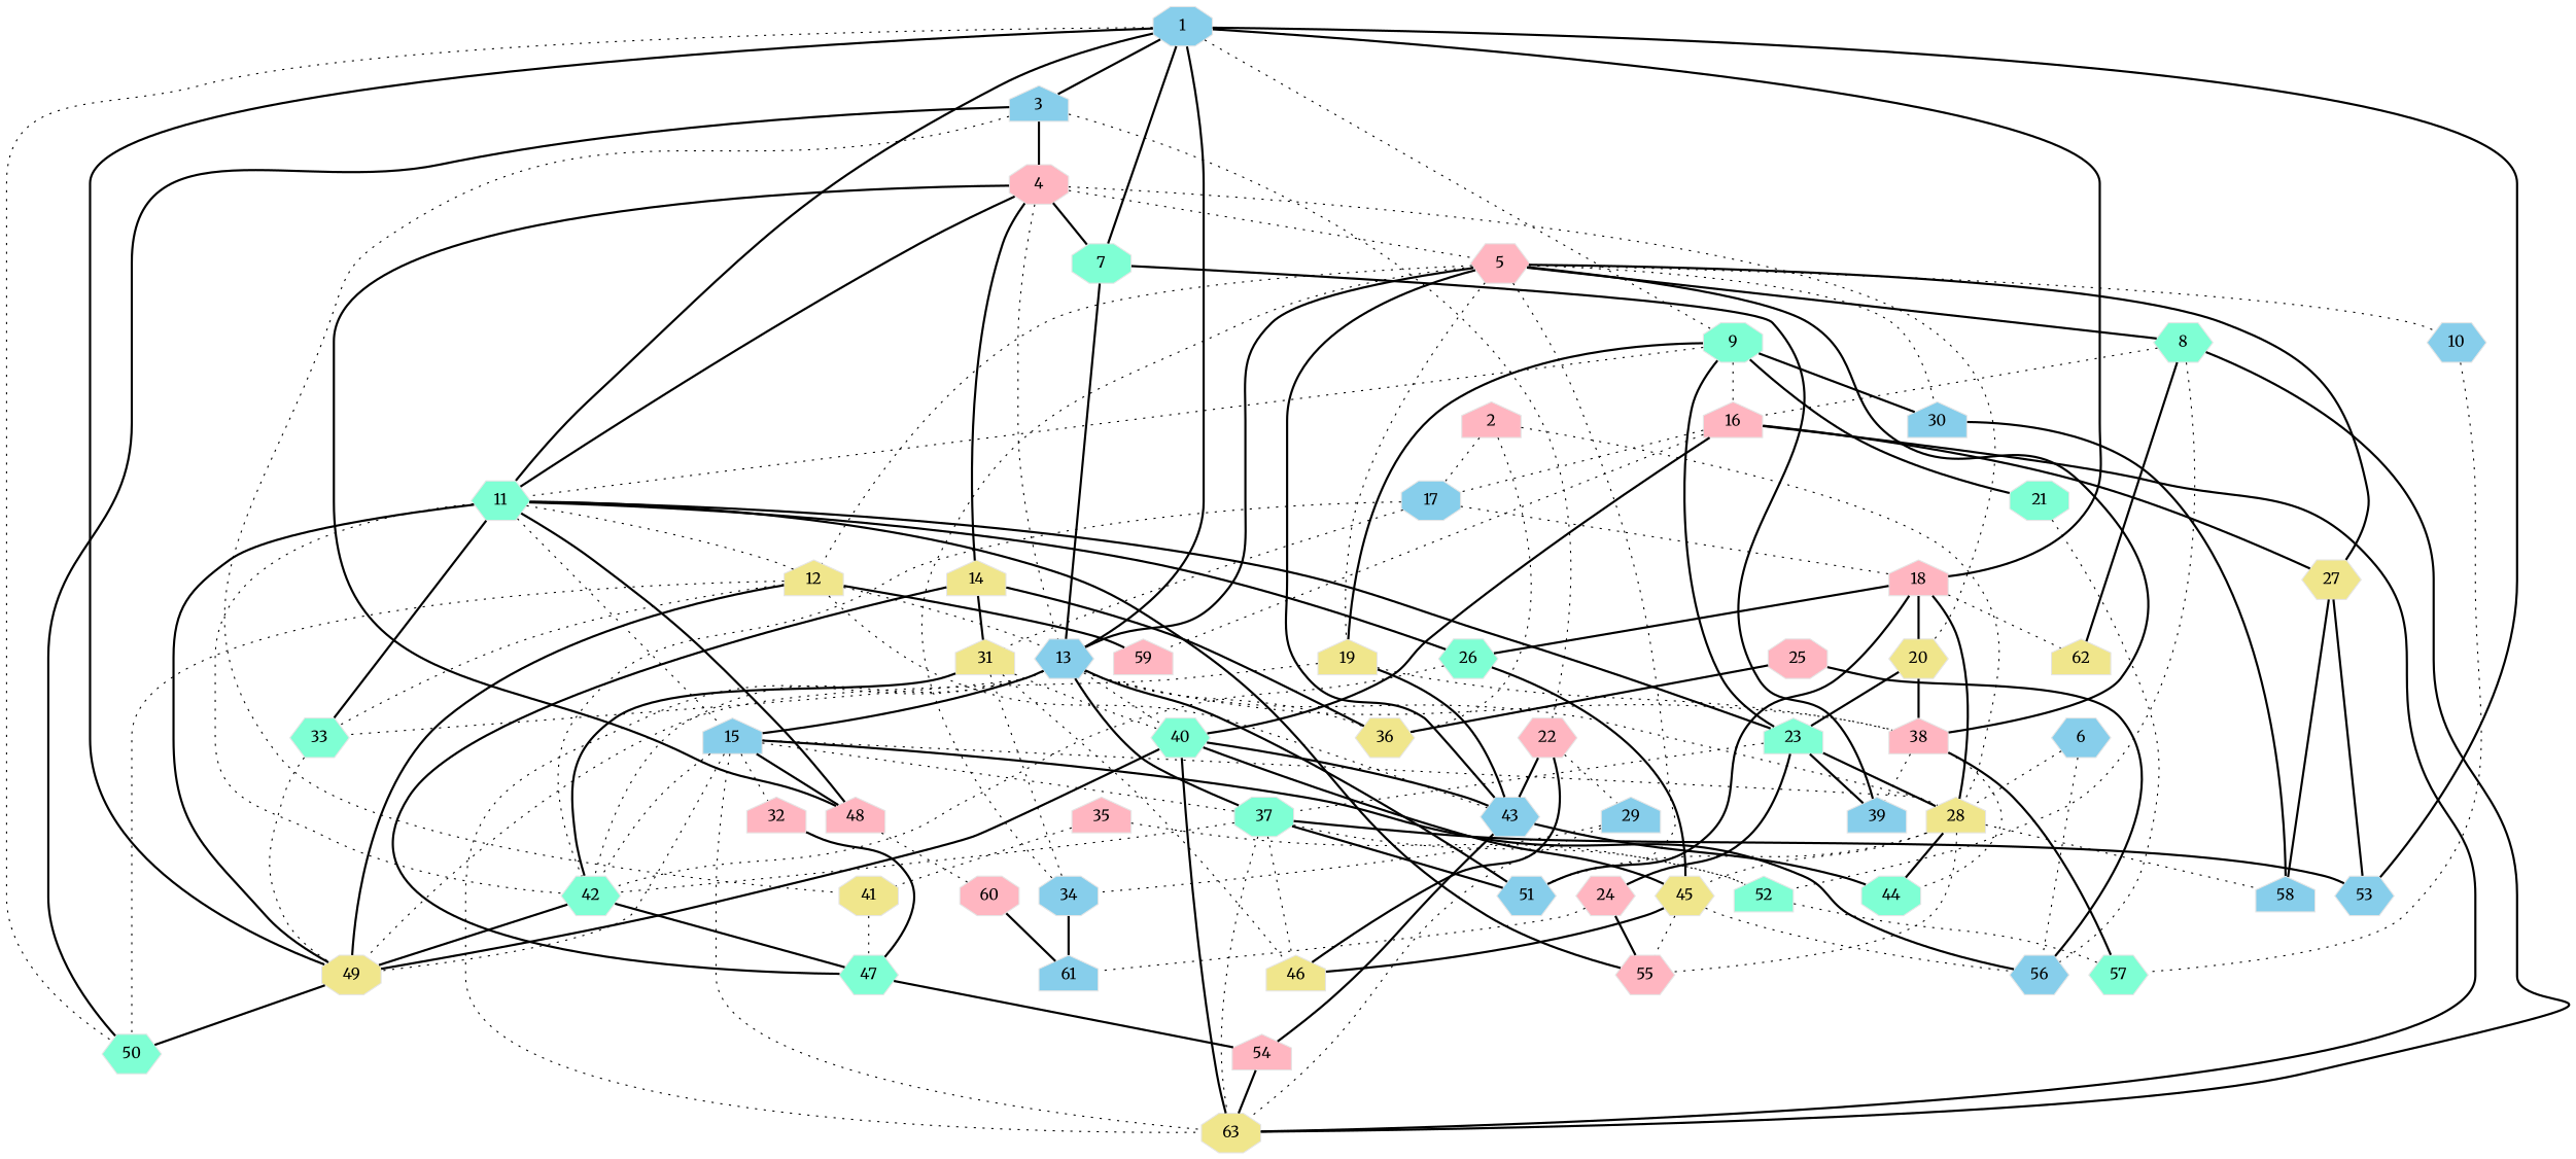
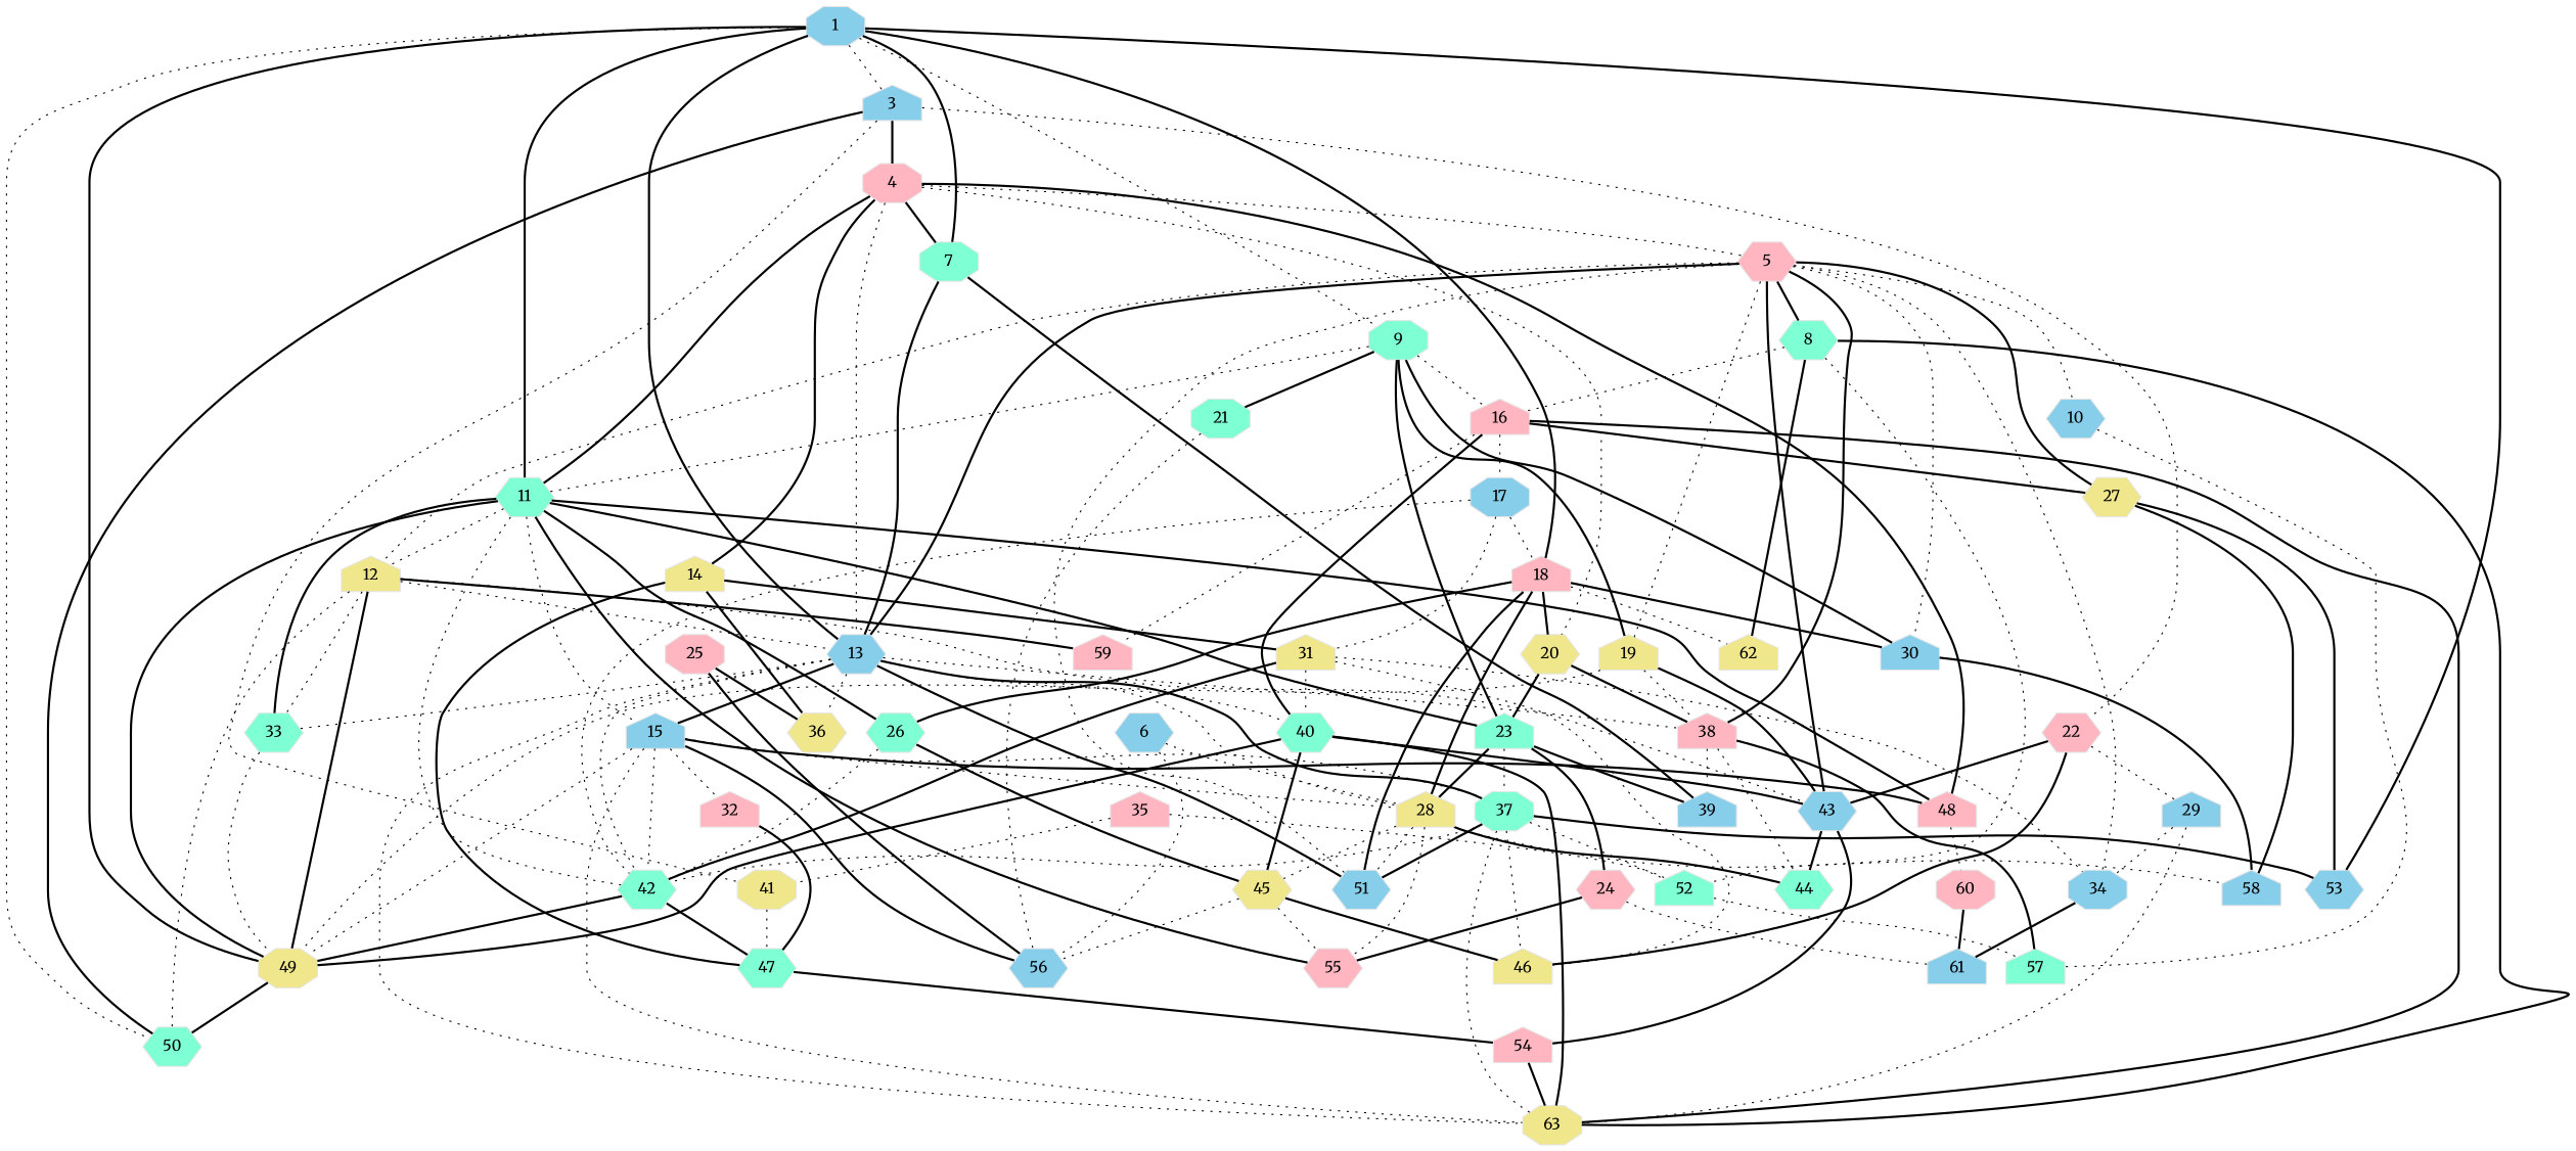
  graph {
    fontname=Merriweather
    node [color=gray90 fillcolor=skyblue fontname=Merriweather shape=house style=filled]
    edge [fontname=Merriweather style=bold weight=1.0]
    1 [shape=octagon]
    3
    7 [fillcolor=aquamarine shape=octagon]
    9 [fillcolor=aquamarine shape=octagon]
    11 [fillcolor=aquamarine shape=hexagon]
    13 [shape=hexagon]
    18 [fillcolor=lightpink]
    49 [fillcolor=khaki shape=octagon]
    50 [fillcolor=aquamarine shape=hexagon]
    53 [shape=hexagon]
    4 [fillcolor=lightpink shape=octagon]
    22 [fillcolor=lightpink shape=hexagon]
    41 [fillcolor=khaki shape=octagon]
    39
    19 [fillcolor=khaki]
    30
    16 [fillcolor=lightpink]
    21 [fillcolor=aquamarine shape=octagon]
    23 [fillcolor=aquamarine]
    48 [fillcolor=lightpink]
    12 [fillcolor=khaki]
    15
    26 [fillcolor=aquamarine shape=hexagon]
    33 [fillcolor=aquamarine shape=hexagon]
    42 [fillcolor=aquamarine shape=hexagon]
    55 [fillcolor=lightpink shape=hexagon]
    28 [fillcolor=khaki]
    36 [fillcolor=khaki shape=hexagon]
    38 [fillcolor=lightpink]
    51 [shape=hexagon]
    63 [fillcolor=khaki shape=octagon]
    37 [fillcolor=aquamarine shape=octagon]
    40 [fillcolor=aquamarine shape=hexagon]
    20 [fillcolor=khaki shape=hexagon]
    62 [fillcolor=khaki]
-   2 [fillcolor=lightpink]
    17 [shape=octagon]
    31 [fillcolor=khaki]
    45 [fillcolor=khaki shape=hexagon]
    58
-   44 [fillcolor=aquamarine shape=octagon]
+   44 [fillcolor=aquamarine shape=hexagon]
    5 [fillcolor=lightpink shape=hexagon]
    14 [fillcolor=khaki]
    43 [shape=hexagon]
    29
    46 [fillcolor=khaki]
    47 [fillcolor=aquamarine shape=hexagon]
    8 [fillcolor=aquamarine shape=hexagon]
    10 [shape=hexagon]
    27 [fillcolor=khaki shape=hexagon]
    34 [shape=octagon]
    60 [fillcolor=lightpink shape=octagon]
    52 [fillcolor=aquamarine]
-   57 [fillcolor=aquamarine shape=hexagon]
+   57 [fillcolor=aquamarine]
    59 [fillcolor=lightpink]
    61
    54 [fillcolor=lightpink]
    6 [shape=hexagon]
    56 [shape=hexagon]
    24 [fillcolor=lightpink shape=hexagon]
    32 [fillcolor=lightpink]
    25 [fillcolor=lightpink shape=octagon]
    35 [fillcolor=lightpink]
-   1 -- 3
+   1 -- 3 [style=dotted]
    1 -- 7
    1 -- 9 [style=dotted]
    1 -- 11
    1 -- 13 [weight=2.0]
    1 -- 18
    1 -- 49
    1 -- 50 [style=dotted]
    1 -- 53
    3 -- 50
    3 -- 4 [weight=2.0]
    3 -- 22 [style=dotted weight=2.0]
    3 -- 41 [style=dotted]
    7 -- 13
    7 -- 39
    9 -- 11 [style=dotted]
    9 -- 19
    9 -- 30
    9 -- 16 [style=dotted]
    9 -- 21
    9 -- 23
    11 -- 49
    11 -- 23
    11 -- 48
    11 -- 12 [style=dotted]
    11 -- 15 [style=dotted weight=2.0]
    11 -- 26
    11 -- 33 [weight=4.0]
    11 -- 42 [style=dotted]
    11 -- 55
    13 -- 15
    13 -- 33 [style=dotted]
    13 -- 42 [style=dotted weight=2.0]
    13 -- 28 [style=dotted]
    13 -- 36 [style=dotted]
    13 -- 38 [style=dotted]
    13 -- 51
    13 -- 63 [style=dotted]
    13 -- 37
    13 -- 40 [style=dotted]
+   18 -- 30
    18 -- 26
    18 -- 28
    18 -- 51
    18 -- 20
    18 -- 62 [style=dotted]
    49 -- 50
    4 -- 7
    4 -- 11
    4 -- 13 [style=dotted]
    4 -- 48
    4 -- 20 [style=dotted]
    4 -- 5 [style=dotted]
    4 -- 14
    22 -- 43 [weight=2.0]
    22 -- 29 [style=dotted]
    22 -- 46
    41 -- 47 [style=dotted]
    19 -- 49 [style=dotted]
    19 -- 38 [style=dotted]
    19 -- 43 [weight=2.0]
    30 -- 58
    16 -- 63
    16 -- 40
    16 -- 17 [style=dotted]
    16 -- 27
    16 -- 59 [style=dotted]
    21 -- 56 [style=dotted]
    23 -- 39
    23 -- 28
    23 -- 37 [style=dotted weight=4.0]
    23 -- 24
    48 -- 60 [style=dotted]
    12 -- 13 [style=dotted]
    12 -- 49
    12 -- 50 [style=dotted weight=2.0]
    12 -- 33 [style=dotted]
    12 -- 43 [style=dotted]
    12 -- 59
    15 -- 49 [style=dotted weight=2.0]
    15 -- 48
    15 -- 42 [style=dotted]
    15 -- 28 [style=dotted]
    15 -- 63 [style=dotted]
    15 -- 37 [style=dotted]
    15 -- 56
    15 -- 32 [style=dotted]
    26 -- 42 [style=dotted]
    26 -- 45
    33 -- 49 [style=dotted]
    42 -- 49
    42 -- 47
    28 -- 55 [style=dotted]
    28 -- 51 [style=dotted]
    28 -- 45 [style=dotted]
    28 -- 58 [style=dotted]
    28 -- 44
    38 -- 39 [style=dotted]
    38 -- 44 [style=dotted]
    38 -- 57
    37 -- 53
    37 -- 42 [style=dotted]
    37 -- 51 [weight=3.0]
    37 -- 63 [style=dotted]
    37 -- 46 [style=dotted]
    37 -- 52 [style=dotted]
    40 -- 49
    40 -- 63
    40 -- 45
    40 -- 43
    20 -- 23
    20 -- 38
-   2 -- 28 [style=dotted]
-   2 -- 36 [style=dotted]
-   2 -- 17 [style=dotted]
    17 -- 18 [style=dotted]
    17 -- 42 [style=dotted]
    17 -- 31 [style=dotted]
    31 -- 42
    31 -- 40 [style=dotted weight=2.0]
    31 -- 46 [style=dotted]
    31 -- 34 [style=dotted]
    45 -- 55 [style=dotted]
    45 -- 46
    45 -- 56 [style=dotted]
    5 -- 13
    5 -- 19 [style=dotted]
    5 -- 30 [style=dotted]
    5 -- 12 [style=dotted]
    5 -- 38
    5 -- 51 [style=dotted]
    5 -- 43
    5 -- 8
    5 -- 10 [style=dotted]
    5 -- 27
    5 -- 34 [style=dotted]
    14 -- 36
    14 -- 31
    14 -- 47
    43 -- 44 [weight=2.0]
    43 -- 54
    29 -- 63 [style=dotted]
    29 -- 34 [style=dotted]
    47 -- 54
    8 -- 16 [style=dotted]
    8 -- 63
    8 -- 62
    8 -- 52 [style=dotted]
    10 -- 57 [style=dotted]
    27 -- 53
    27 -- 58
    34 -- 61
    60 -- 61
    52 -- 57 [style=dotted]
    54 -- 63
    6 -- 28 [style=dotted]
    6 -- 56 [style=dotted]
    24 -- 55
    24 -- 61 [style=dotted]
    32 -- 47
    25 -- 36
    25 -- 56
    35 -- 41 [style=dotted]
    35 -- 52 [style=dotted]
  }
